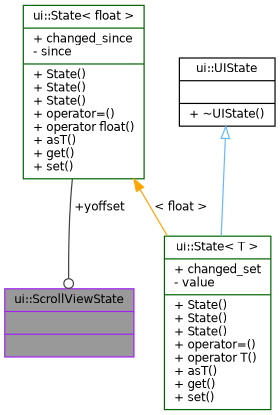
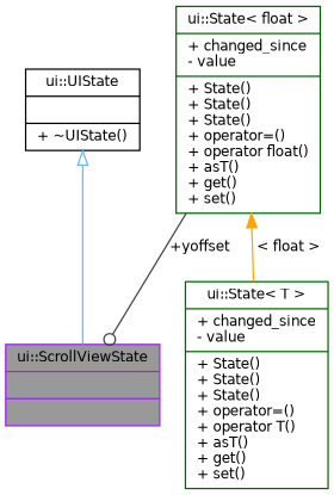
  digraph {
    node [color=darkgreen fillcolor=white fontname=Helvetica fontsize=10 shape=record style=filled]
    edge [dir=back fontname=Helvetica fontsize=10 labelfontname=Helvetica labelfontsize=10 style=solid]
    n1 [color=purple fillcolor=grey60 fontcolor=black height=0.2 label="{ui::ScrollViewState\n||}" width=0.4]
    n2 [color=black height=0.2 label="{ui::UIState\n||+ ~UIState()\l}" width=0.4]
-   n3 [height=0.2 label="{ui::State\< float \>\n|+ changed_since\l- since\l|+ State()\l+ State()\l+ State()\l+ operator=()\l+ operator float()\l+ asT()\l+ get()\l+ set()\l}" width=0.4]
-   n4 [height=0.2 label="{ui::State\< T \>\n|+ changed_set\l- value\l|+ State()\l+ State()\l+ State()\l+ operator=()\l+ operator T()\l+ asT()\l+ get()\l+ set()\l}" width=0.4]
-   n2 -> n4 [arrowtail=onormal color=steelblue1]
+   n3 [height=0.2 label="{ui::State\< float \>\n|+ changed_since\l- value\l|+ State()\l+ State()\l+ State()\l+ operator=()\l+ operator float()\l+ asT()\l+ get()\l+ set()\l}" width=0.4]
+   n4 [height=0.2 label="{ui::State\< T \>\n|+ changed_since\l- value\l|+ State()\l+ State()\l+ State()\l+ operator=()\l+ operator T()\l+ asT()\l+ get()\l+ set()\l}" width=0.4]
+   n2 -> n1 [arrowtail=onormal color=steelblue1]
    n3 -> n1 [arrowhead=odot color=grey25 label=" +yoffset" dir=""]
    n3 -> n4 [color=orange label=" \< float \>"]
  }
